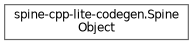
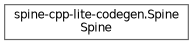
  digraph {
    rankdir=LR
-   n1 [color=grey40 fillcolor=white fontname=Helvetica fontsize=10 height=0.2 label="spine-cpp-lite-codegen.Spine\lObject" shape=box style=filled width=0.4]
+   n1 [color=grey40 fillcolor=white fontname=Helvetica fontsize=10 height=0.2 label="spine-cpp-lite-codegen.Spine\lSpine" shape=box style=filled width=0.4]
  }
